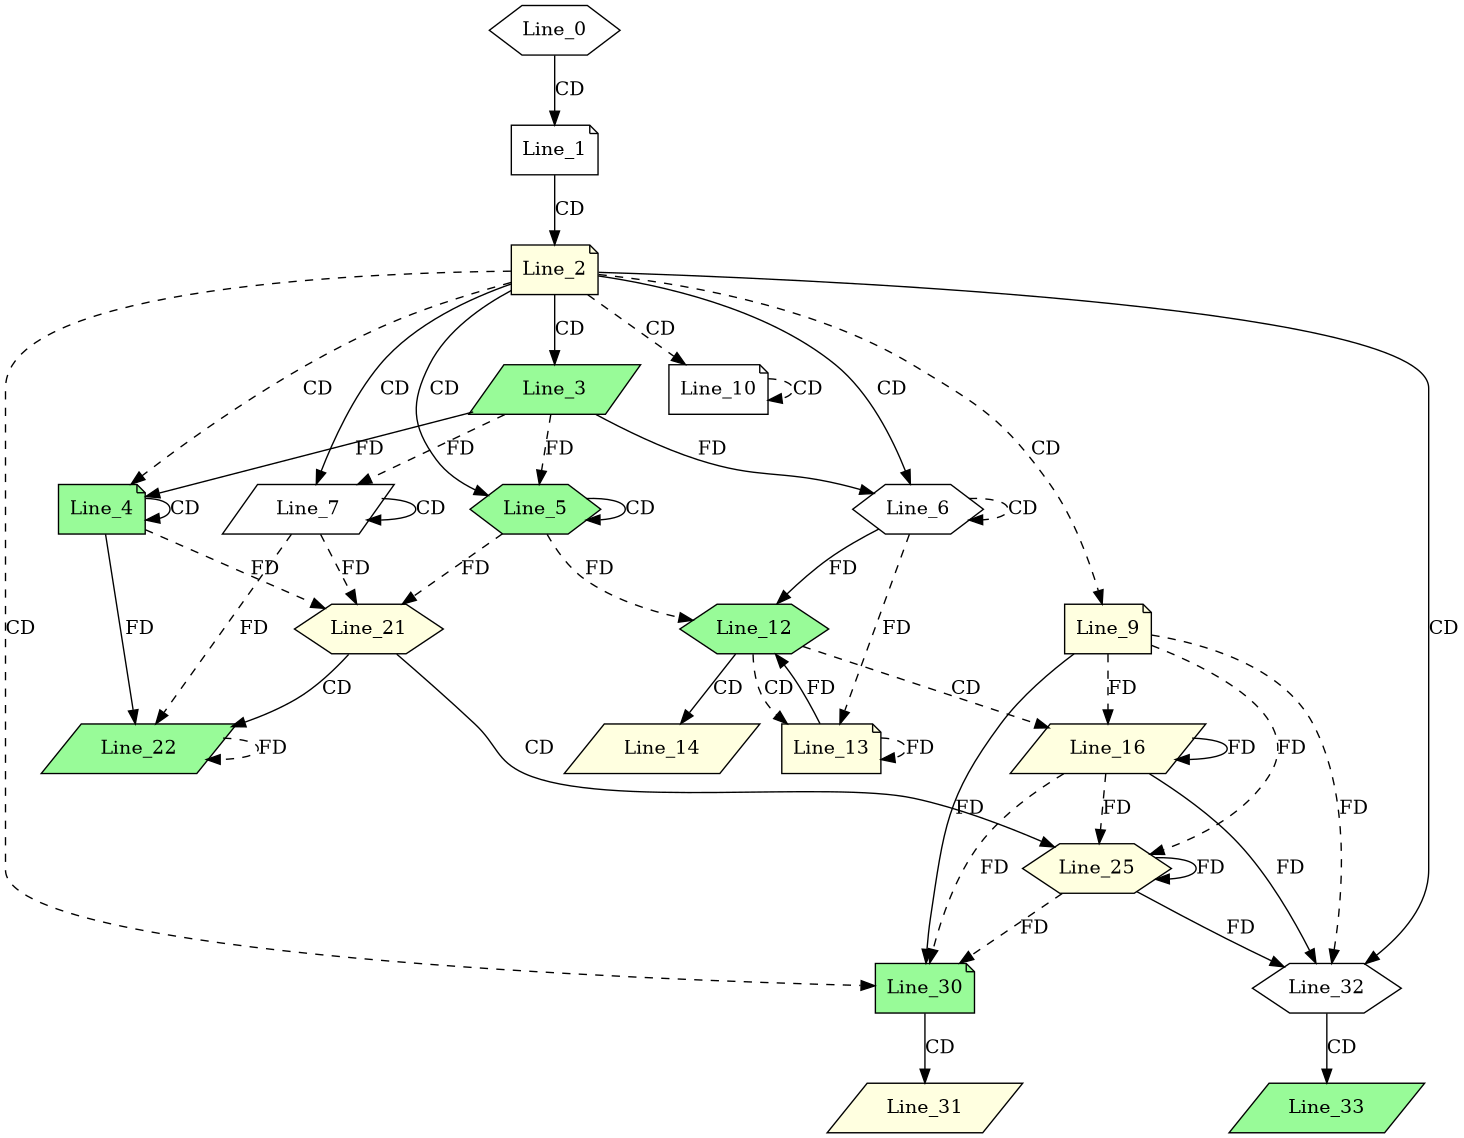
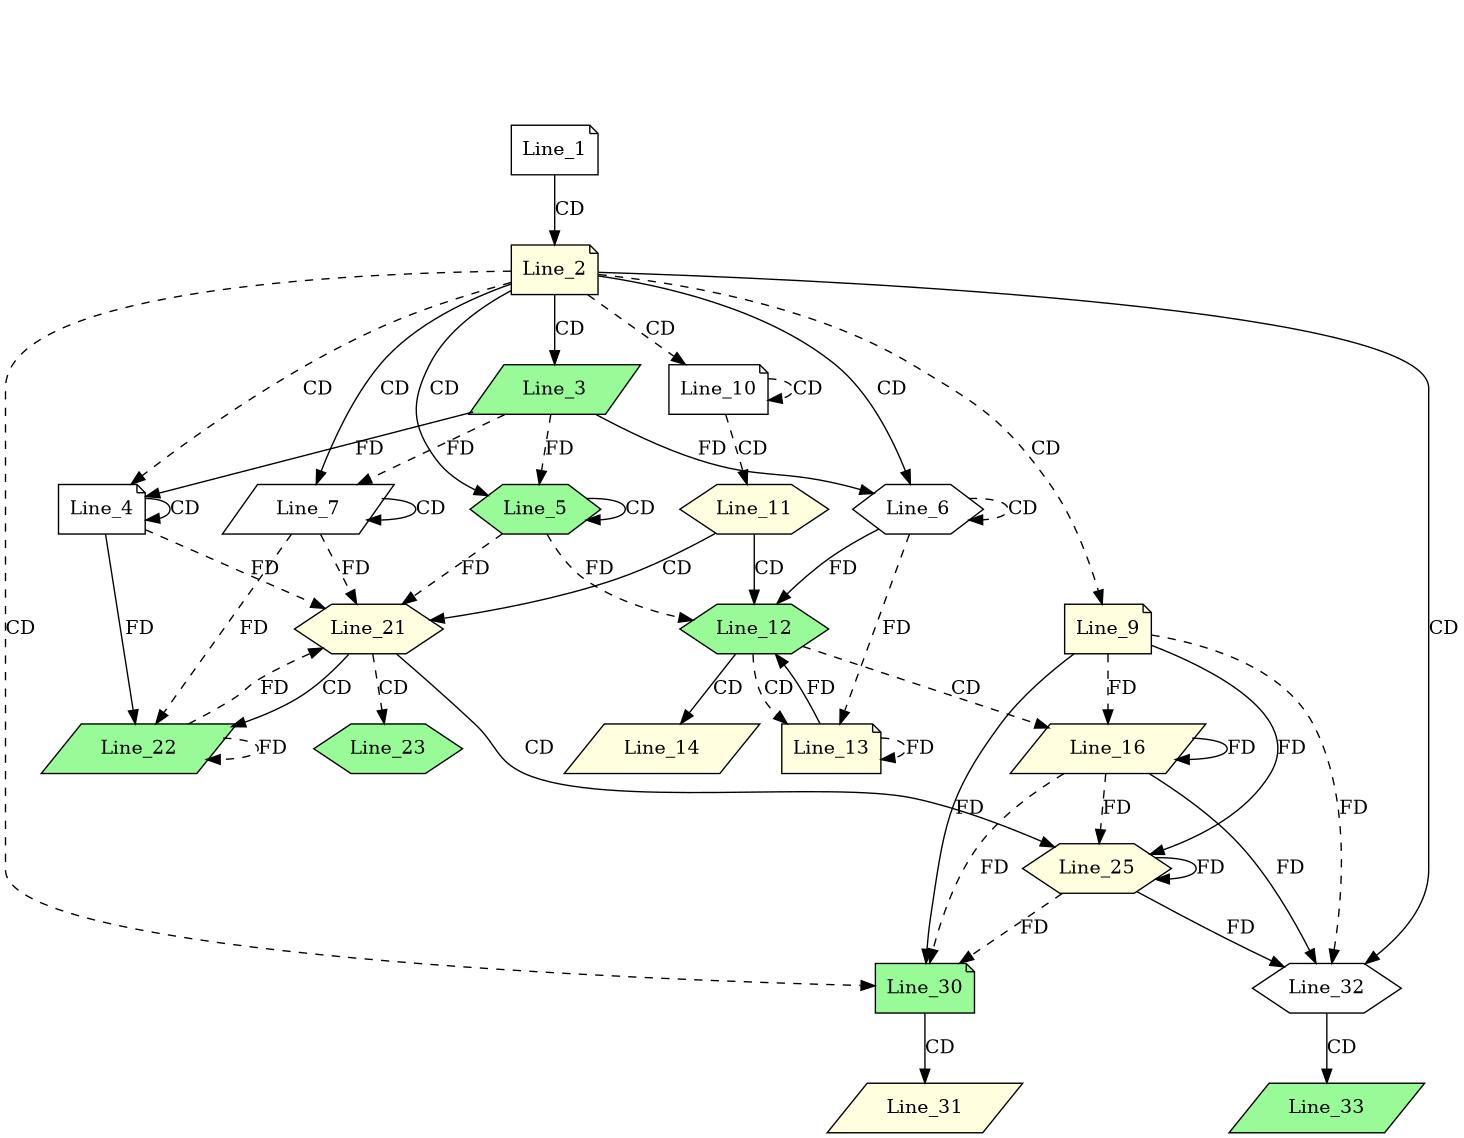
  digraph {
    node [fillcolor=lightyellow shape=hexagon style=filled]
    edge [style=solid]
-   Line_0 [fillcolor=white]
    Line_1 [fillcolor=white shape=note]
    Line_2 [shape=note]
    Line_3 [fillcolor=palegreen shape=parallelogram]
-   Line_4 [fillcolor=palegreen shape=note]
+   Line_4 [fillcolor=white shape=note]
    Line_5 [fillcolor=palegreen]
    Line_6 [fillcolor=white]
    Line_7 [fillcolor=white shape=parallelogram]
    Line_9 [shape=note]
    Line_10 [fillcolor=white shape=note]
    Line_30 [fillcolor=palegreen shape=note]
    Line_32 [fillcolor=white]
    Line_21
    Line_22 [fillcolor=palegreen shape=parallelogram]
    Line_12 [fillcolor=palegreen]
    Line_13 [shape=note]
    Line_16 [shape=parallelogram]
    Line_25
+   Line_11
    Line_31 [shape=parallelogram]
    Line_33 [fillcolor=palegreen shape=parallelogram]
+   Line_23 [fillcolor=palegreen]
    Line_14 [shape=parallelogram]
-   Line_0 -> Line_1 [label=CD]
    Line_1 -> Line_2 [label=CD]
    Line_2 -> Line_3 [label=CD]
    Line_2 -> Line_4 [label=CD style=dashed]
    Line_2 -> Line_5 [label=CD]
    Line_2 -> Line_6 [label=CD]
    Line_2 -> Line_7 [label=CD]
    Line_2 -> Line_9 [label=CD style=dashed]
    Line_2 -> Line_10 [label=CD style=dashed]
    Line_2 -> Line_30 [label=CD style=dashed]
    Line_2 -> Line_32 [label=CD]
    Line_3 -> Line_4 [label=FD]
    Line_3 -> Line_5 [label=FD style=dashed]
    Line_3 -> Line_6 [label=FD]
    Line_3 -> Line_7 [label=FD style=dashed]
    Line_4 -> Line_4 [label=CD]
    Line_4 -> Line_21 [label=FD style=dashed]
    Line_4 -> Line_22 [label=FD]
    Line_5 -> Line_5 [label=CD]
    Line_5 -> Line_21 [label=FD style=dashed]
    Line_5 -> Line_12 [label=FD style=dashed]
    Line_6 -> Line_6 [label=CD style=dashed]
    Line_6 -> Line_12 [label=FD]
    Line_6 -> Line_13 [label=FD style=dashed]
    Line_7 -> Line_7 [label=CD]
    Line_7 -> Line_21 [label=FD style=dashed]
    Line_7 -> Line_22 [label=FD style=dashed]
    Line_9 -> Line_30 [label=FD]
    Line_9 -> Line_32 [label=FD style=dashed]
    Line_9 -> Line_16 [label=FD style=dashed]
-   Line_9 -> Line_25 [label=FD style=dashed]
+   Line_9 -> Line_25 [label=FD]
    Line_10 -> Line_10 [label=CD style=dashed]
+   Line_10 -> Line_11 [label=CD style=dashed]
    Line_30 -> Line_31 [label=CD]
    Line_32 -> Line_33 [label=CD]
    Line_21 -> Line_22 [label=CD]
    Line_21 -> Line_25 [label=CD]
+   Line_21 -> Line_23 [label=CD style=dashed]
+   Line_22 -> Line_21 [label=FD style=dashed]
    Line_22 -> Line_22 [label=FD style=dashed]
    Line_12 -> Line_13 [label=CD style=dashed]
    Line_12 -> Line_16 [label=CD style=dashed]
    Line_12 -> Line_14 [label=CD]
    Line_13 -> Line_12 [label=FD]
    Line_13 -> Line_13 [label=FD style=dashed]
    Line_16 -> Line_30 [label=FD style=dashed]
    Line_16 -> Line_32 [label=FD]
    Line_16 -> Line_16 [label=FD]
    Line_16 -> Line_25 [label=FD style=dashed]
    Line_25 -> Line_30 [label=FD style=dashed]
    Line_25 -> Line_32 [label=FD]
    Line_25 -> Line_25 [label=FD]
+   Line_11 -> Line_21 [label=CD]
+   Line_11 -> Line_12 [label=CD]
  }
